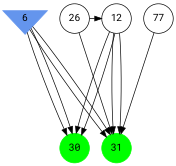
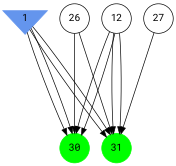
  digraph {
    fontname="Roboto Mono"
    ranksep=2.0
    node [color=black fontname="Roboto Mono" shape=circle]
    edge [fontname="Roboto Mono"]
-   6 [color=cornflowerblue shape=invtriangle style=filled]
+   6 [color=cornflowerblue shape=invtriangle style=filled label=1]
    12
    n3 [label=26]
-   27 [label=77]
+   27
    30 [color=green style=filled]
    31 [color=green style=filled]
    subgraph sub_1 {
      rank=same
      6
    }
    subgraph sub_2 {
      rank=same
      12
      n3
      27
    }
    subgraph sub_3 {
      rank=same
      30
      31
    }
    6 -> 30
    6 -> 30
    6 -> 31
    6 -> 31
    12 -> 30
    12 -> 30
    12 -> 31
    12 -> 31
-   n3 -> 12
+   n3 -> 30
    n3 -> 31
    27 -> 31
  }
